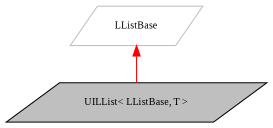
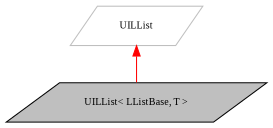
  digraph {
    fontname="Liberation Serif"
    node [fontname="Liberation Serif" fontsize=10 shape=parallelogram]
    n1 [color=black fillcolor=grey75 fontcolor=black height=0.2 label="UILList\< LListBase, T \>" style=filled width=0.4]
-   n2 [color=grey75 height=0.2 label=LListBase width=0.4]
+   n2 [color=grey75 height=0.2 label=UILList width=0.4]
    n2 -> n1 [color=red dir=back fontname="Liberation Serif" fontsize=10 labelfontname=FreeSans labelfontsize=10 style=solid]
  }
